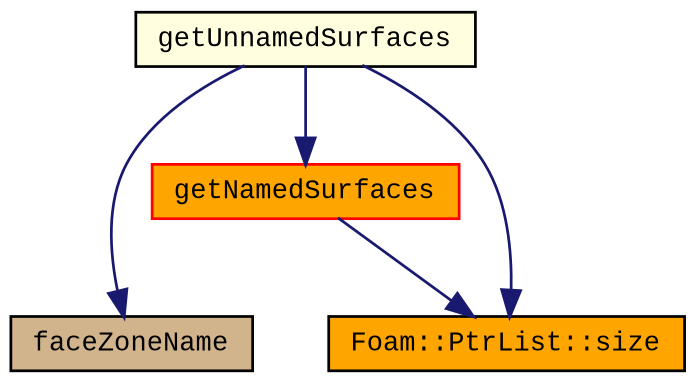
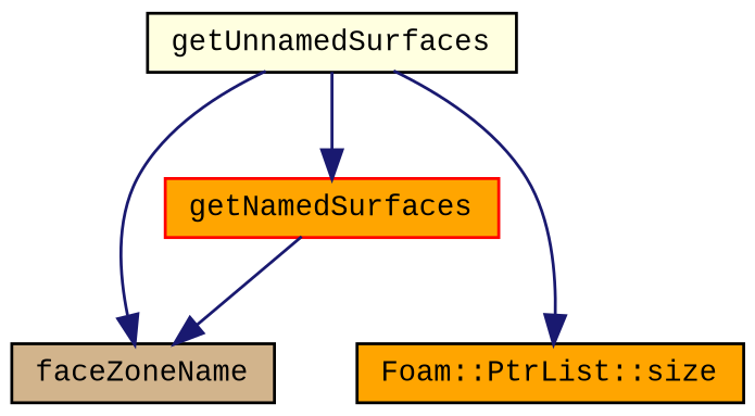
  digraph {
    rankdir=TB
    fontname="Liberation Mono"
    node [color=black fillcolor=orange fontname="Liberation Mono" fontsize=10 shape=record style=filled]
    edge [color=midnightblue fontname="Liberation Mono" fontsize=10 labelfontname=FreeSans labelfontsize=10 style=solid]
    n1 [fillcolor=lightyellow fontcolor=black height=0.2 label=getUnnamedSurfaces width=0.4]
    n2 [height=0.2 label=faceZoneName width=0.4 fillcolor=tan]
    n3 [color=red height=0.2 label=getNamedSurfaces width=0.4]
    n4 [height=0.2 label="Foam::PtrList::size" width=0.4]
    n1 -> n2
    n1 -> n3
    n1 -> n4
-   n3 -> n4
+   n3 -> n2
  }
